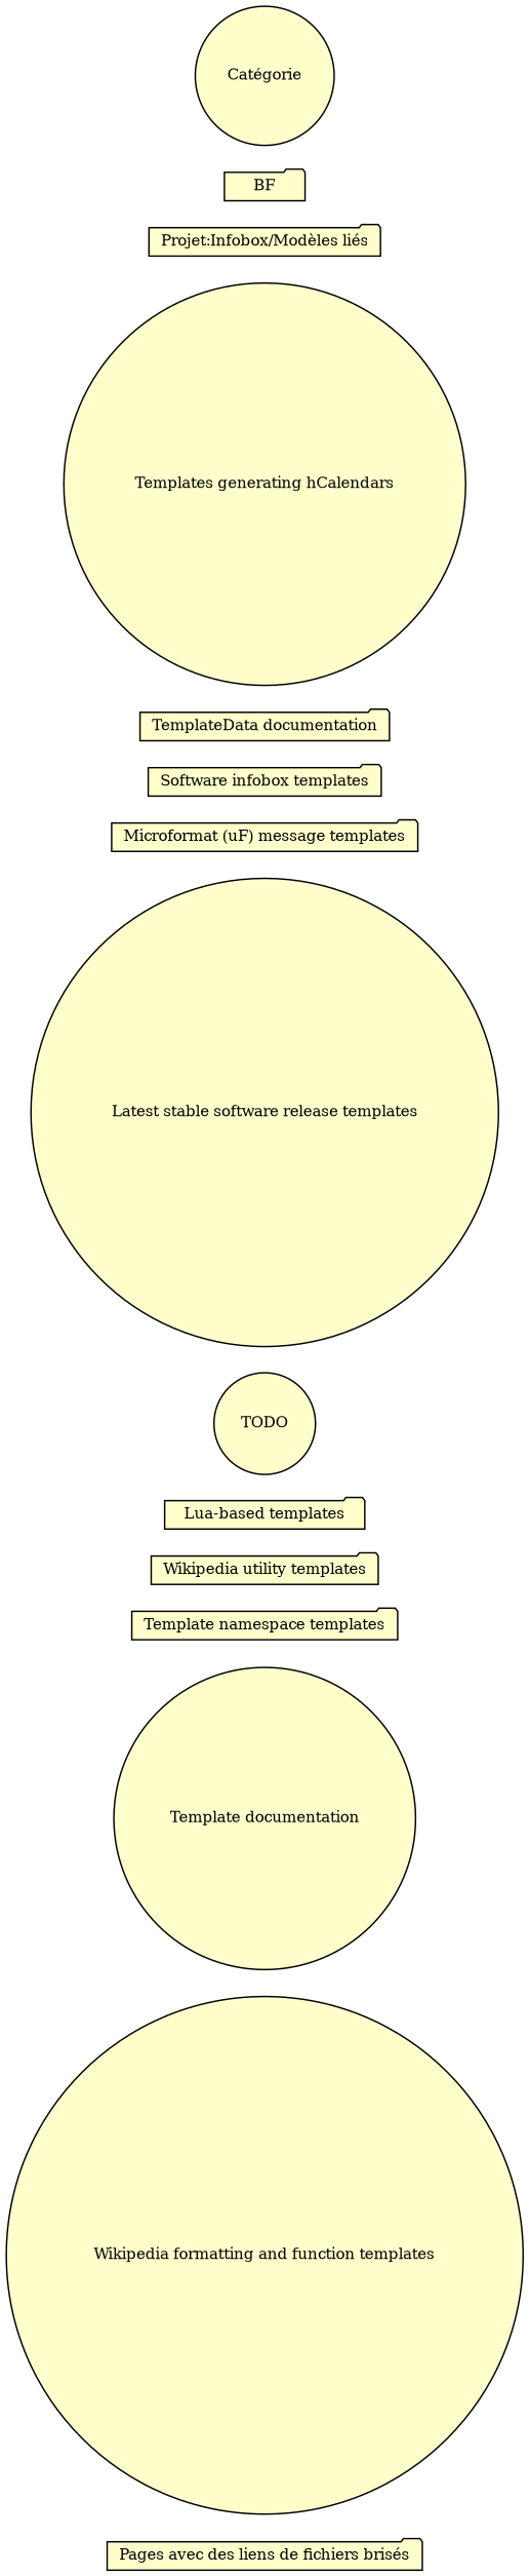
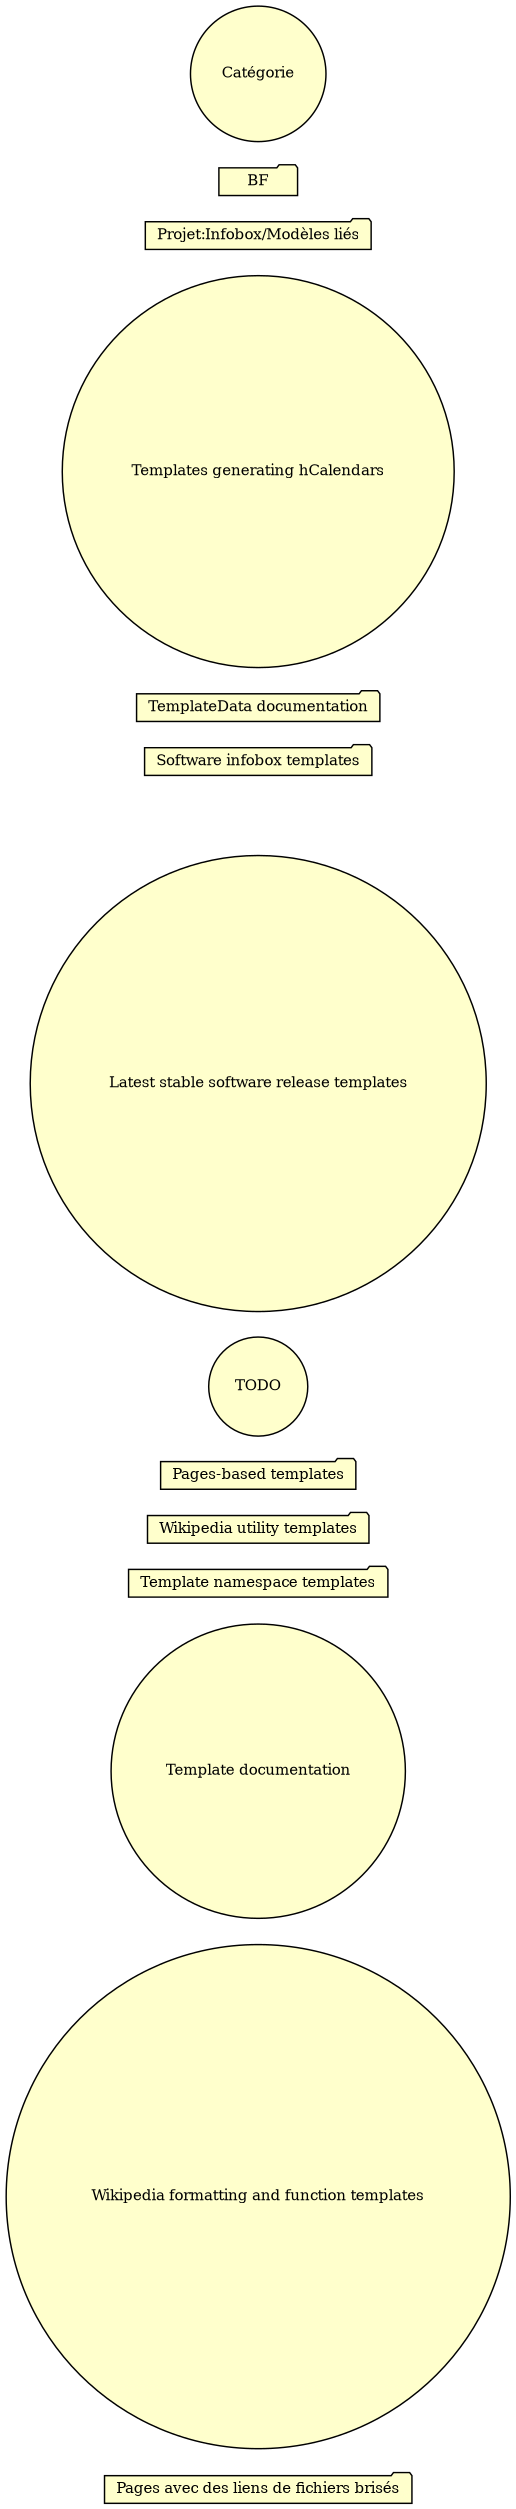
  digraph {
    rankdir=LR
    node [color="#00000" fillcolor="#FFFFCC" font="Helvetica-Bold" fontsize=10 peripheries=1 shape=folder style=filled]
    n1 [height=0 label="Pages avec des liens de fichiers brisés"]
    n2 [height=0 label="Wikipedia formatting and function templates" shape=circle]
    n3 [height=0 label="Template documentation" shape=circle]
    n4 [height=0 label="Template namespace templates"]
    n5 [height=0 label="Wikipedia utility templates"]
-   n6 [height=0 label="Lua-based templates"]
+   n6 [height=0 label="Pages-based templates"]
    n7 [height=0 label=TODO shape=circle]
    n8 [height=0 label="Latest stable software release templates" shape=circle]
-   n9 [height=0 label="Microformat (uF) message templates"]
    n10 [height=0 label="Software infobox templates"]
    n11 [height=0 label="TemplateData documentation"]
    n12 [height=0 label="Templates generating hCalendars" shape=circle]
    n13 [height=0 label="Projet:Infobox/Modèles liés"]
    n14 [height=0 label=BF]
    n15 [height=0 label="Catégorie" shape=circle]
  }
